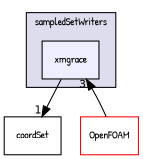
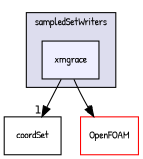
  digraph {
    compound=true
    fontname="Patrick Hand"
    node [fontname="Patrick Hand" fontsize=10 shape=box]
    edge [fontname="Patrick Hand" labeldistance=1.5 labelfontname=Helvetica labelfontsize=10]
    n1 [fillcolor="#eeeeff" label=xmgrace pencolor=black style=filled]
    n2 [label=coordSet]
    n3 [color=red label=OpenFOAM]
    subgraph cluster_1 {
      bgcolor="#ddddee"
      fontsize=10
      label=sampledSetWriters
      pencolor=black
      n1
    }
    n1 -> n2 [headlabel=1]
-   n3 -> n1 [headlabel=3]
+   n1 -> n3 [headlabel=3]
  }
